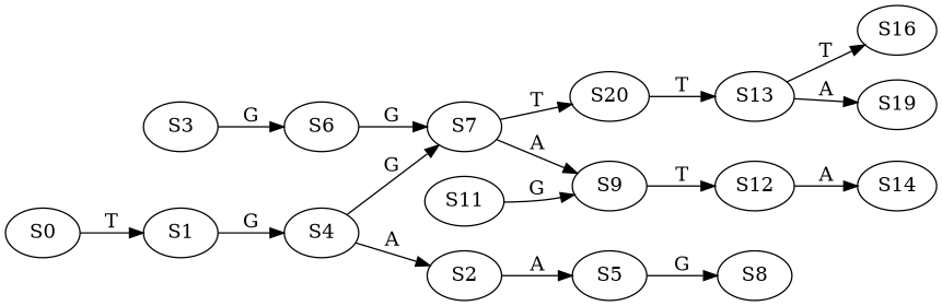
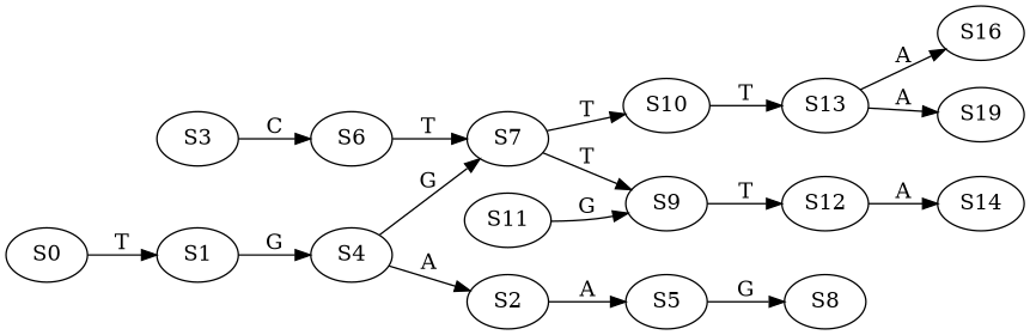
  strict digraph {
    rankdir=LR
    S0
    S1
    S4
    S2
    S5
    S3
    S6
    S7
    S8
    S9
-   S10 [label=S20]
+   S10
    S12
    S13
    S11
    S14
    n16 [label=S19]
    S16
    S0 -> S1 [label=T]
    S1 -> S4 [label=G]
    S4 -> S2 [label=A]
    S4 -> S7 [label=G]
    S2 -> S5 [label=A]
    S5 -> S8 [label=G]
-   S3 -> S6 [label=G]
-   S6 -> S7 [label=G]
-   S7 -> S9 [label=A]
+   S3 -> S6 [label=C]
+   S6 -> S7 [label=T]
+   S7 -> S9 [label=T]
    S7 -> S10 [label=T]
    S9 -> S12 [label=T]
    S10 -> S13 [label=T]
    S12 -> S14 [label=A]
    S13 -> n16 [label=A]
-   S13 -> S16 [label=T]
+   S13 -> S16 [label=A]
    S11 -> S9 [label=G]
  }
